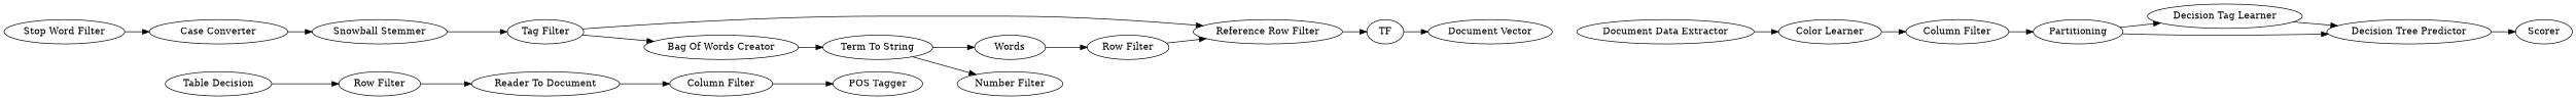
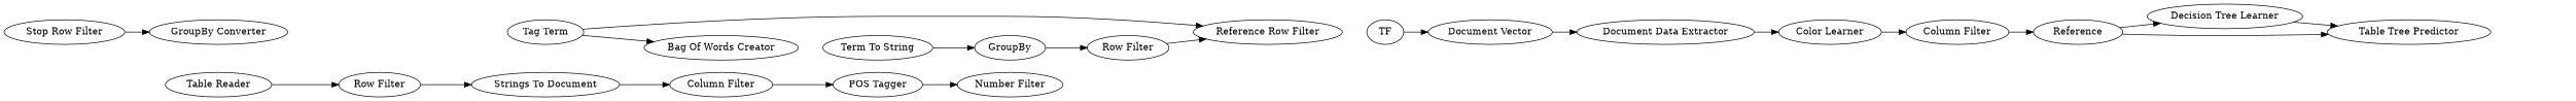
  digraph {
    rankdir=LR
    n1 [label="Term To String"]
-   n2 [label=Words]
+   n2 [label=GroupBy]
    n3 [label="Row Filter"]
    n4 [label="Reference Row Filter"]
    n5 [label=TF]
    n6 [label="Document Data Extractor"]
    n7 [label="Color Learner"]
    n8 [label="Column Filter"]
-   n9 [label=Partitioning]
+   n9 [label=Reference]
    n10 [label="Document Vector"]
-   n11 [label="Snowball Stemmer"]
-   n12 [label="Tag Filter"]
+   n12 [label="Tag Term"]
    n13 [label="Bag Of Words Creator"]
    n14 [label="POS Tagger"]
    n15 [label="Number Filter"]
    n16 [label="Column Filter"]
-   n17 [label="Reader To Document"]
-   n18 [label="Table Decision"]
+   n17 [label="Strings To Document"]
+   n18 [label="Table Reader"]
    n19 [label="Row Filter"]
-   n20 [label="Stop Word Filter"]
-   n21 [label="Case Converter"]
-   n22 [label="Decision Tag Learner"]
-   n23 [label="Decision Tree Predictor"]
-   n24 [label=Scorer]
+   n20 [label="Stop Row Filter"]
+   n21 [label="GroupBy Converter"]
+   n22 [label="Decision Tree Learner"]
+   n23 [label="Table Tree Predictor"]
    n1 -> n2
    n2 -> n3
    n3 -> n4
-   n4 -> n5
    n5 -> n10
    n6 -> n7
    n7 -> n8
    n8 -> n9
    n9 -> n22
    n9 -> n23
-   n11 -> n12
+   n10 -> n6
    n12 -> n4
    n12 -> n13
-   n13 -> n1
-   n1 -> n15
+   n14 -> n15
    n16 -> n14
    n17 -> n16
    n18 -> n19
    n19 -> n17
    n20 -> n21
-   n21 -> n11
    n22 -> n23
-   n23 -> n24
  }
